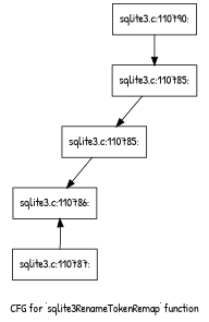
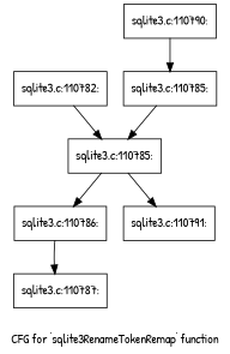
  digraph {
    fontname="Patrick Hand"
    label="CFG for 'sqlite3RenameTokenRemap' function"
    node [fontname="Patrick Hand" shape=record]
    edge [fontname="Patrick Hand"]
+   n1 [label="{sqlite3.c:110782:}"]
    n2 [label="{sqlite3.c:110785:}"]
    n3 [label="{sqlite3.c:110786:}"]
+   n4 [label="{sqlite3.c:110791:}"]
    n5 [label="{sqlite3.c:110787:}"]
    n6 [label="{sqlite3.c:110790:}"]
    n7 [label="{sqlite3.c:110785:}"]
+   n1 -> n2
    n2 -> n3
-   n5 -> n3
+   n2 -> n4
+   n3 -> n5
    n6 -> n7
    n7 -> n2
  }
